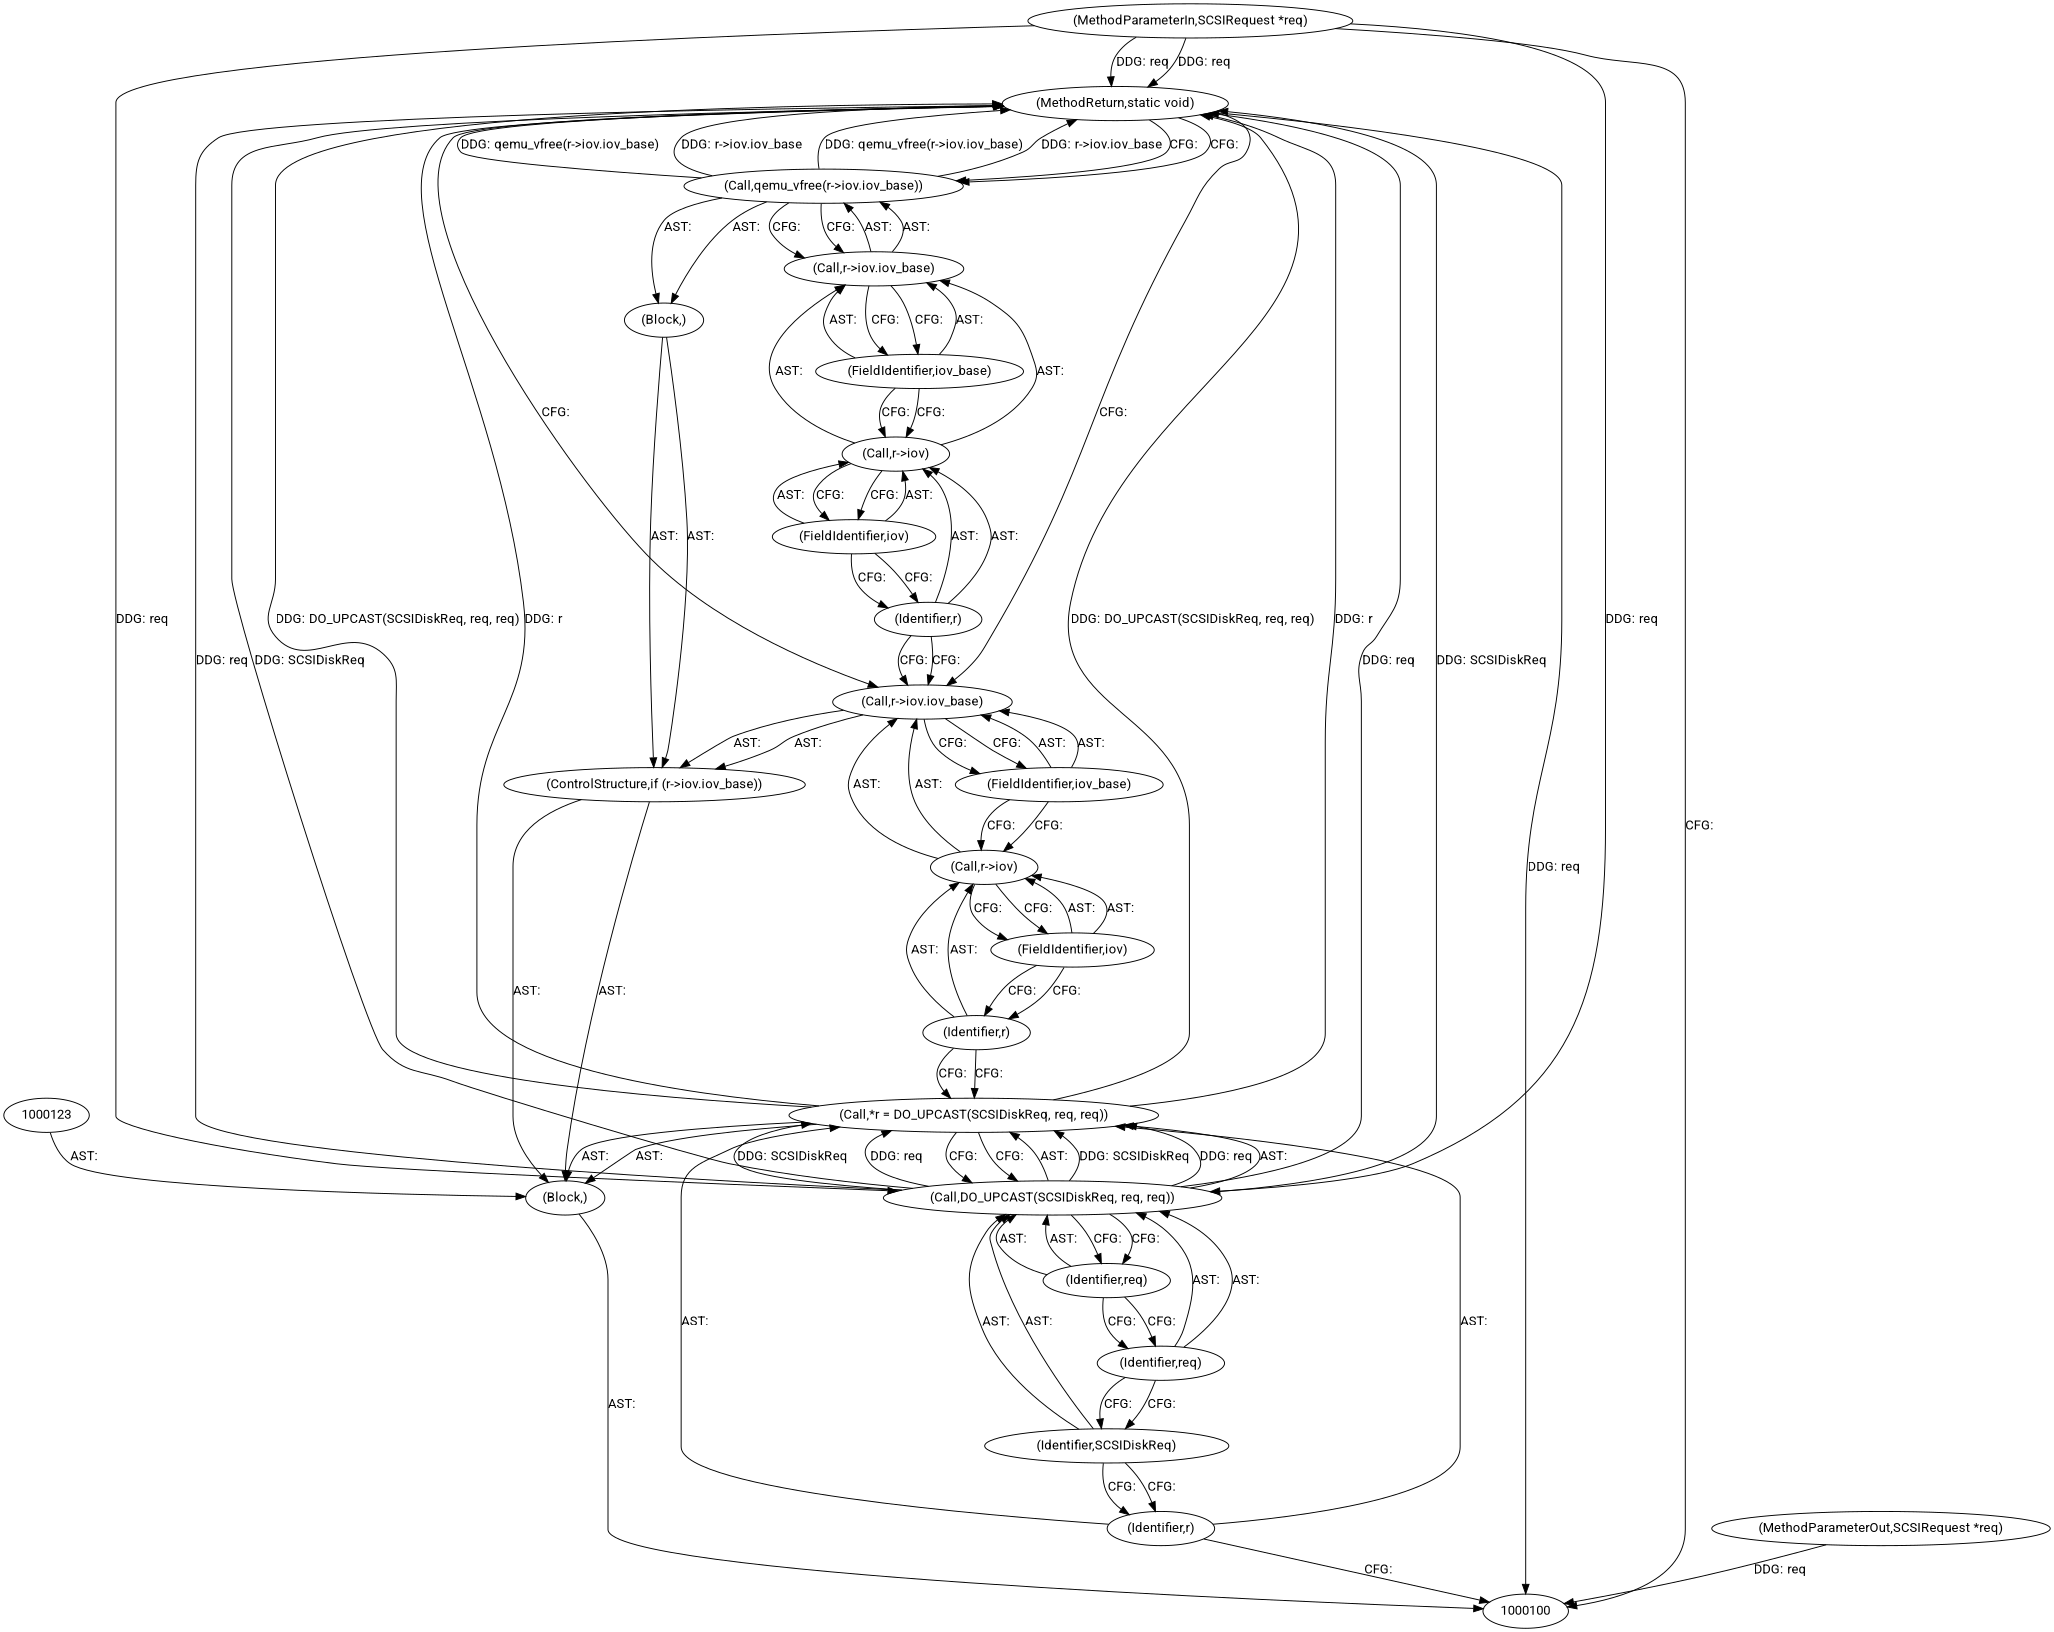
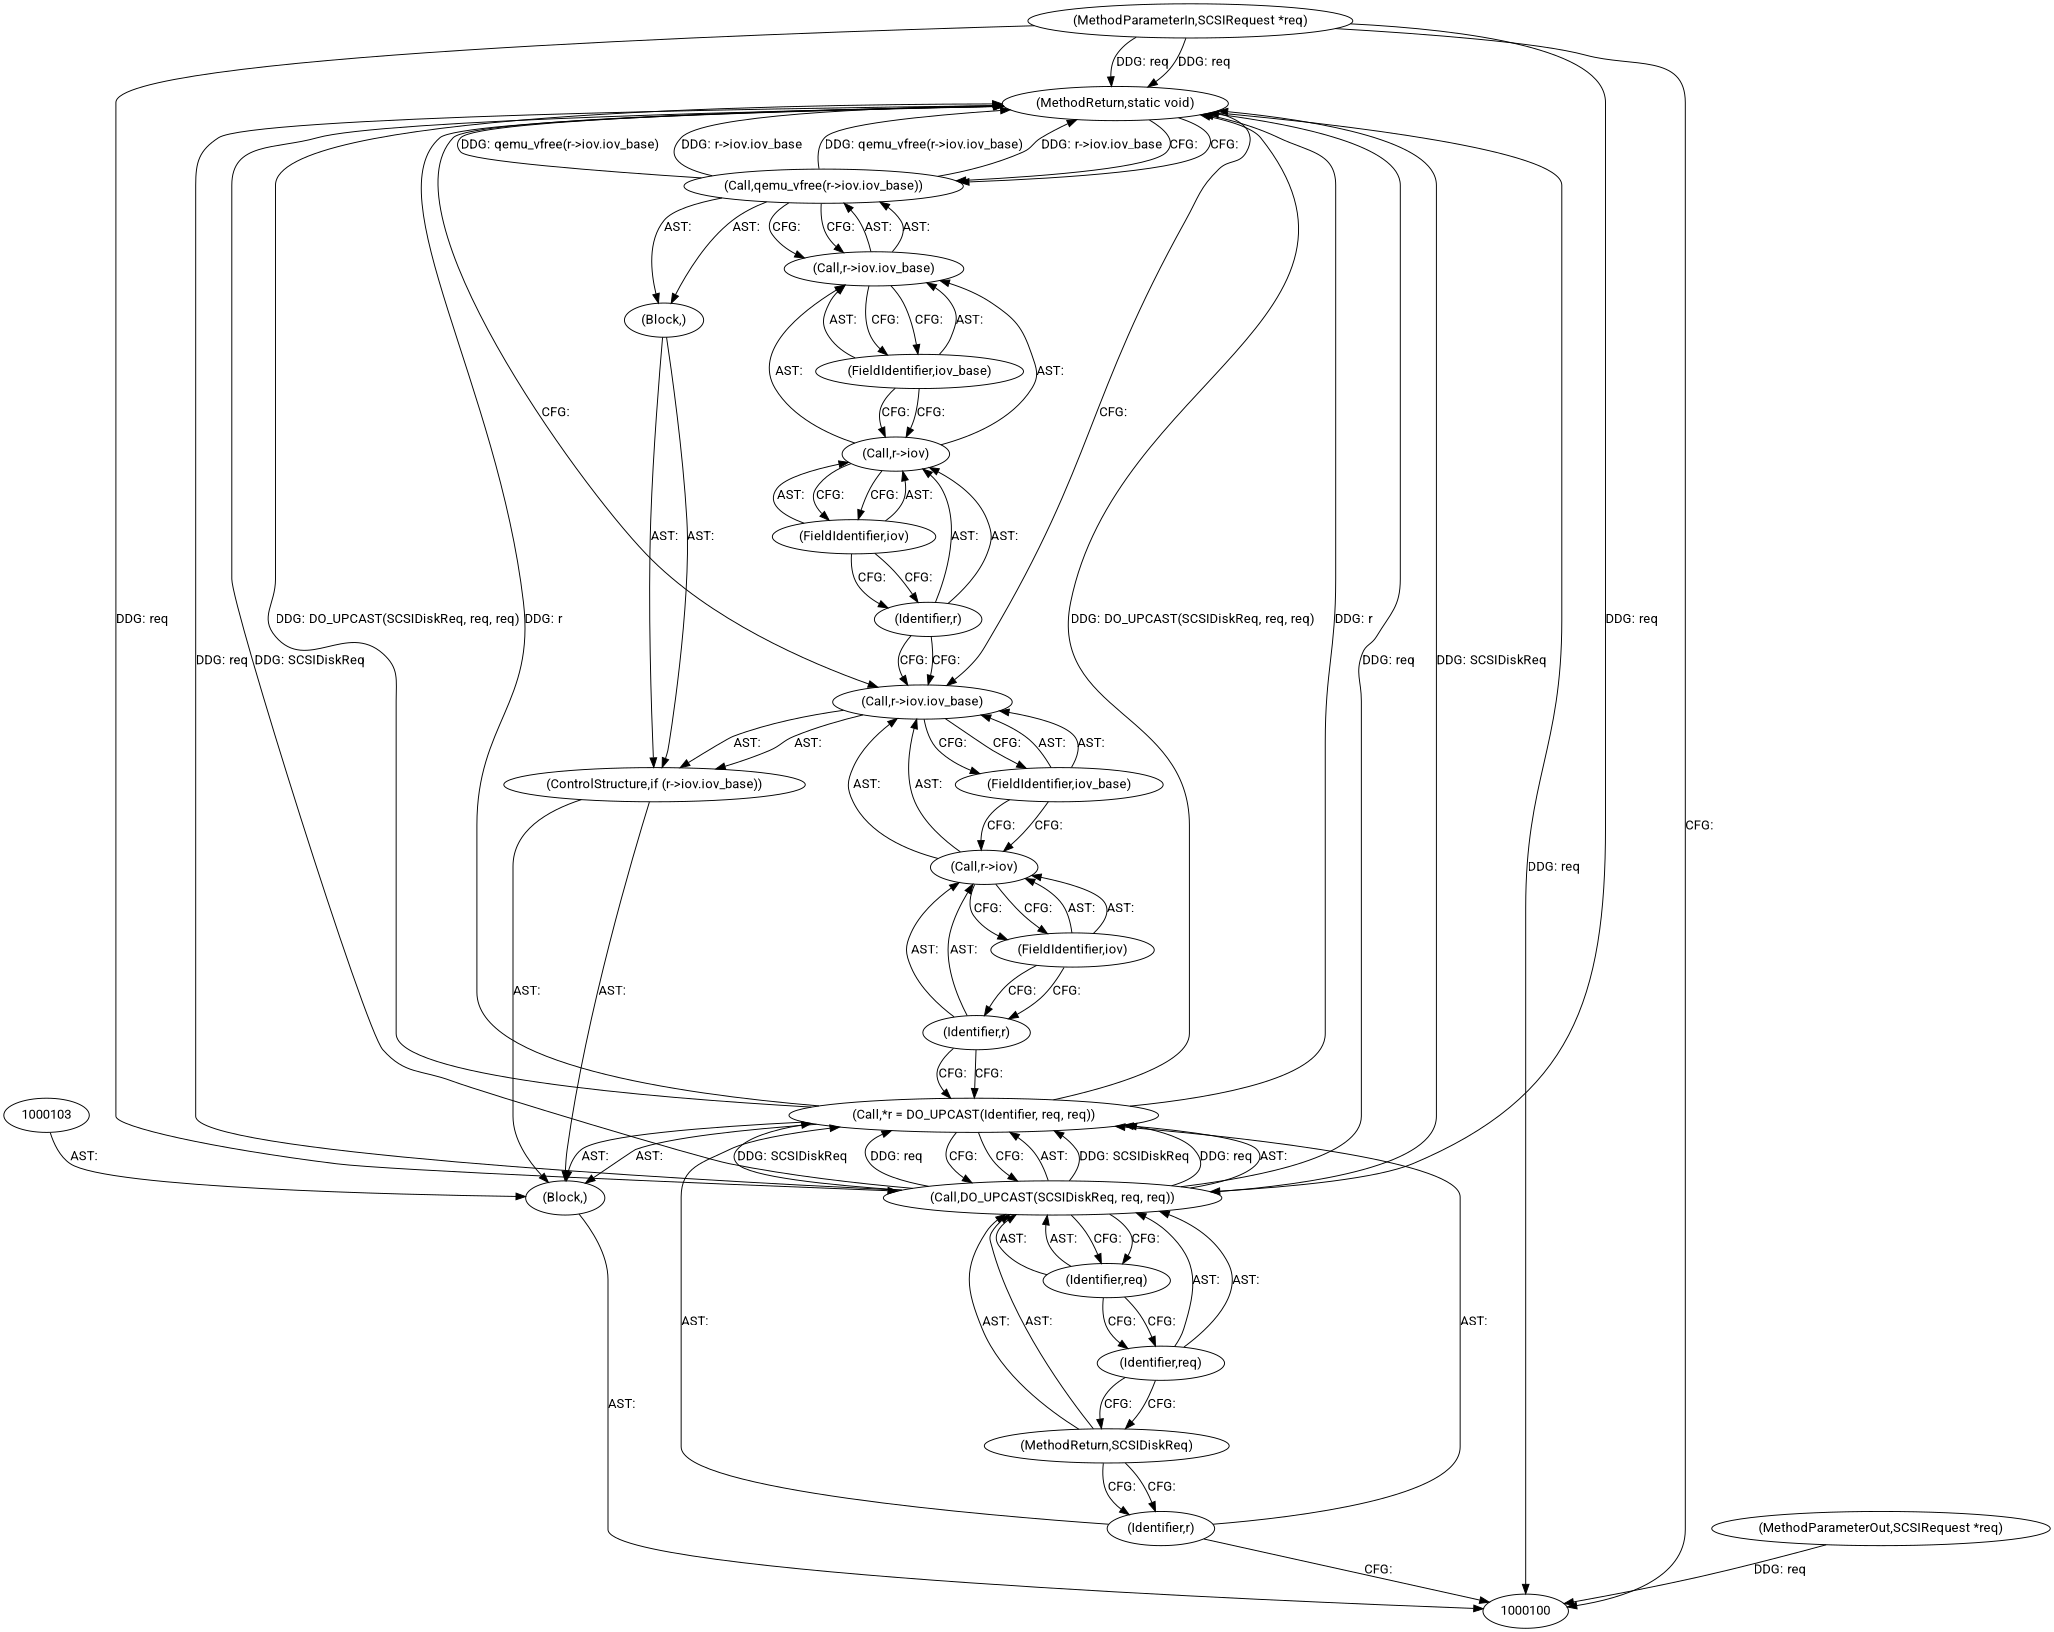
  digraph {
    fontname=Roboto
    node [fontname=Roboto]
    edge [fontname=Roboto]
    n1 [label="(MethodReturn,static void)"]
    n2 [label="(Call,r->iov.iov_base)"]
    n3 [label="(Call,qemu_vfree(r->iov.iov_base))"]
    1000100
    n5 [label="(FieldIdentifier,iov_base)"]
    n6 [label="(ControlStructure,if (r->iov.iov_base))"]
    n7 [label="(Block,)"]
    n8 [label="(Call,r->iov.iov_base)"]
    n9 [label="(MethodParameterIn,SCSIRequest *req)"]
    n10 [label="(Call,DO_UPCAST(SCSIDiskReq, req, req))"]
-   n11 [label="(Call,*r = DO_UPCAST(SCSIDiskReq, req, req))"]
+   n11 [label="(Call,*r = DO_UPCAST(Identifier, req, req))"]
    n12 [label="(Identifier,req)"]
    n13 [label="(MethodParameterOut,SCSIRequest *req)"]
    n14 [label="(Block,)"]
    n15 [label="(Identifier,r)"]
    n16 [label="(Identifier,req)"]
-   n17 [label="(Identifier,SCSIDiskReq)"]
+   n17 [label="(MethodReturn,SCSIDiskReq)"]
    n18 [label="(FieldIdentifier,iov)"]
    n19 [label="(Call,r->iov)"]
    n20 [label="(Identifier,r)"]
    n21 [label="(FieldIdentifier,iov_base)"]
    n22 [label="(Call,r->iov)"]
    n23 [label="(FieldIdentifier,iov)"]
    n24 [label="(Identifier,r)"]
-   1000103 [label=1000123]
+   1000103
    n1 -> n2 [label="CFG: "]
    n1 -> n2 [label="CFG: "]
    n1 -> n3 [label="CFG: "]
    n1 -> n3 [label="CFG: "]
    n1 -> 1000100 [label="DDG: req"]
    n2 -> n5 [label="CFG: "]
    n2 -> n5 [label="CFG: "]
    n2 -> n6 [label="AST: "]
    n2 -> n6 [label="AST: "]
    n3 -> n1 [label="DDG: qemu_vfree(r->iov.iov_base)"]
    n3 -> n1 [label="DDG: r->iov.iov_base"]
    n3 -> n1 [label="DDG: qemu_vfree(r->iov.iov_base)"]
    n3 -> n1 [label="DDG: r->iov.iov_base"]
    n3 -> n7 [label="AST: "]
    n3 -> n7 [label="AST: "]
    n3 -> n8 [label="CFG: "]
    n3 -> n8 [label="CFG: "]
    n5 -> n2 [label="AST: "]
    n5 -> n2 [label="AST: "]
    n5 -> n19 [label="CFG: "]
    n5 -> n19 [label="CFG: "]
    n6 -> n14 [label="AST: "]
    n6 -> n14 [label="AST: "]
    n7 -> n6 [label="AST: "]
    n7 -> n6 [label="AST: "]
    n8 -> n3 [label="AST: "]
    n8 -> n3 [label="AST: "]
    n8 -> n21 [label="CFG: "]
    n8 -> n21 [label="CFG: "]
    n9 -> n1 [label="DDG: req"]
    n9 -> n1 [label="DDG: req"]
    n9 -> 1000100 [label="CFG: "]
    n9 -> n10 [label="DDG: req"]
    n9 -> n10 [label="DDG: req"]
    n10 -> n1 [label="DDG: req"]
    n10 -> n1 [label="DDG: SCSIDiskReq"]
    n10 -> n1 [label="DDG: req"]
    n10 -> n1 [label="DDG: SCSIDiskReq"]
    n10 -> n11 [label="AST: "]
    n10 -> n11 [label="DDG: SCSIDiskReq"]
    n10 -> n11 [label="DDG: req"]
    n10 -> n11 [label="AST: "]
    n10 -> n11 [label="DDG: SCSIDiskReq"]
    n10 -> n11 [label="DDG: req"]
    n10 -> n12 [label="CFG: "]
    n10 -> n12 [label="CFG: "]
    n11 -> n1 [label="DDG: r"]
    n11 -> n1 [label="DDG: DO_UPCAST(SCSIDiskReq, req, req)"]
    n11 -> n1 [label="DDG: r"]
    n11 -> n1 [label="DDG: DO_UPCAST(SCSIDiskReq, req, req)"]
    n11 -> n10 [label="CFG: "]
    n11 -> n10 [label="CFG: "]
    n11 -> n14 [label="AST: "]
    n11 -> n14 [label="AST: "]
    n12 -> n10 [label="AST: "]
    n12 -> n10 [label="AST: "]
    n12 -> n16 [label="CFG: "]
    n12 -> n16 [label="CFG: "]
    n13 -> 1000100 [label="DDG: req"]
    n14 -> 1000100 [label="AST: "]
    n15 -> 1000100 [label="CFG: "]
    n15 -> n11 [label="AST: "]
    n15 -> n11 [label="AST: "]
    n16 -> n10 [label="AST: "]
    n16 -> n10 [label="AST: "]
    n16 -> n17 [label="CFG: "]
    n16 -> n17 [label="CFG: "]
    n17 -> n10 [label="AST: "]
    n17 -> n10 [label="AST: "]
    n17 -> n15 [label="CFG: "]
    n17 -> n15 [label="CFG: "]
    n18 -> n19 [label="AST: "]
    n18 -> n19 [label="AST: "]
    n18 -> n20 [label="CFG: "]
    n18 -> n20 [label="CFG: "]
    n19 -> n2 [label="AST: "]
    n19 -> n2 [label="AST: "]
    n19 -> n18 [label="CFG: "]
    n19 -> n18 [label="CFG: "]
    n20 -> n11 [label="CFG: "]
    n20 -> n11 [label="CFG: "]
    n20 -> n19 [label="AST: "]
    n20 -> n19 [label="AST: "]
    n21 -> n8 [label="AST: "]
    n21 -> n8 [label="AST: "]
    n21 -> n22 [label="CFG: "]
    n21 -> n22 [label="CFG: "]
    n22 -> n8 [label="AST: "]
    n22 -> n8 [label="AST: "]
    n22 -> n23 [label="CFG: "]
    n22 -> n23 [label="CFG: "]
    n23 -> n22 [label="AST: "]
    n23 -> n22 [label="AST: "]
    n23 -> n24 [label="CFG: "]
    n23 -> n24 [label="CFG: "]
    n24 -> n2 [label="CFG: "]
    n24 -> n2 [label="CFG: "]
    n24 -> n22 [label="AST: "]
    n24 -> n22 [label="AST: "]
    1000103 -> n14 [label="AST: "]
  }
